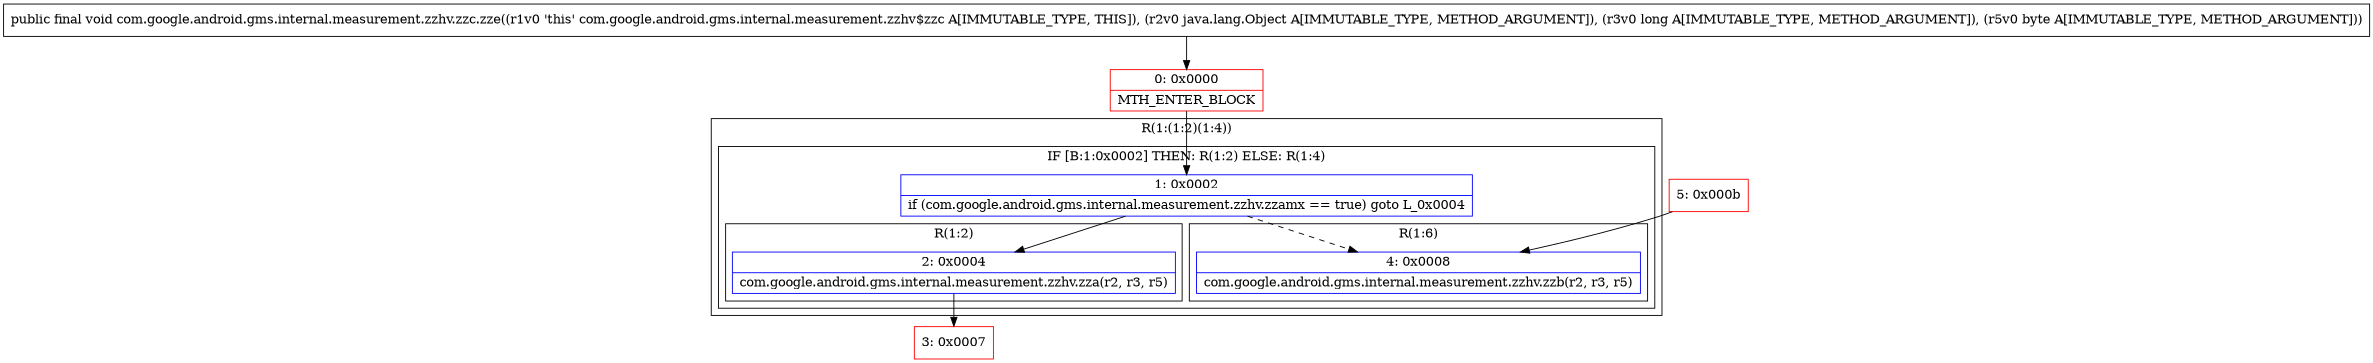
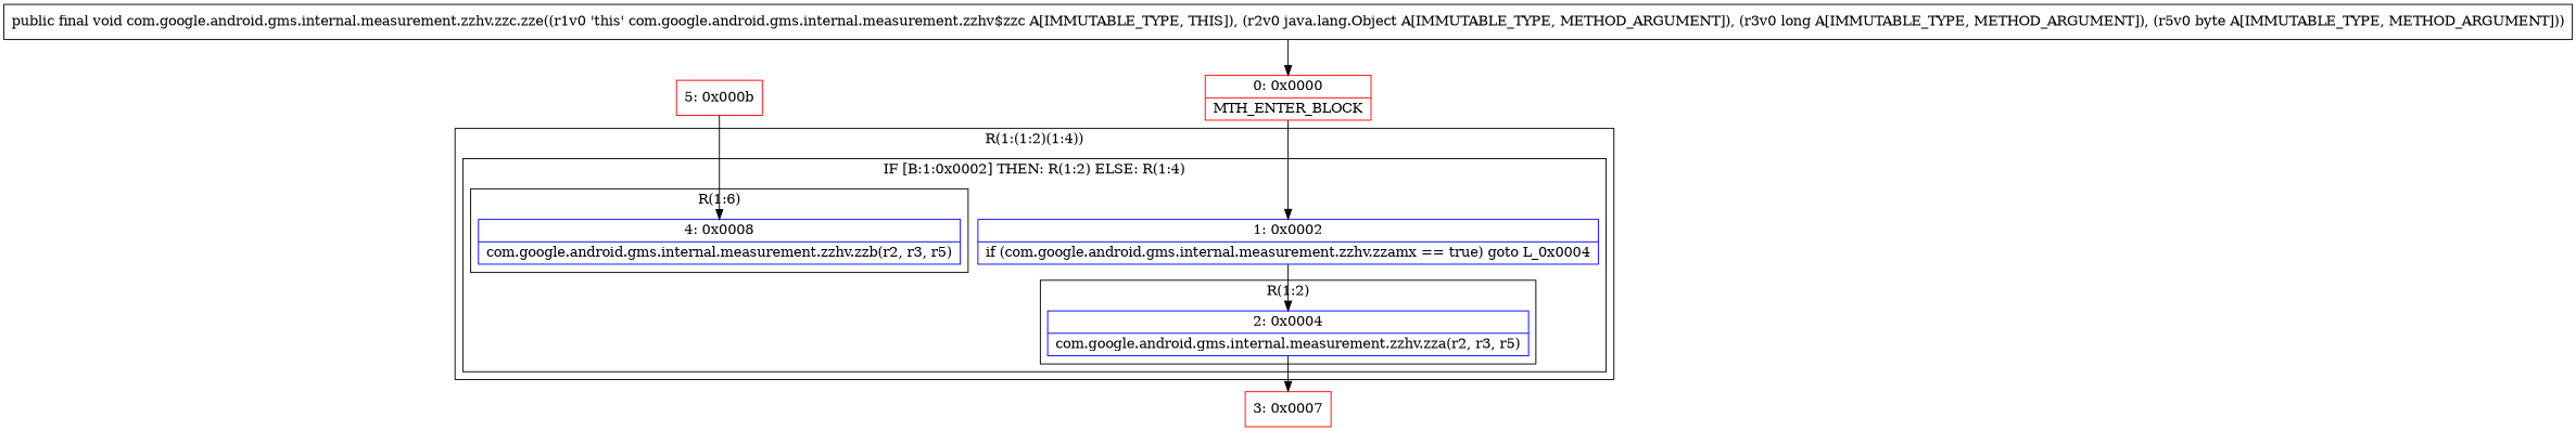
  digraph {
    node [color=blue shape=record]
    n1 [label="{2\:\ 0x0004|com.google.android.gms.internal.measurement.zzhv.zza(r2, r3, r5)\l}"]
    n2 [label="{4\:\ 0x0008|com.google.android.gms.internal.measurement.zzhv.zzb(r2, r3, r5)\l}"]
    n3 [label="{1\:\ 0x0002|if (com.google.android.gms.internal.measurement.zzhv.zzamx == true) goto L_0x0004\l}"]
    n4 [color=red label="{3\:\ 0x0007}"]
    n5 [color=red label="{5\:\ 0x000b}"]
    n6 [color=red label="{0\:\ 0x0000|MTH_ENTER_BLOCK\l}"]
    n7 [label="{public final void com.google.android.gms.internal.measurement.zzhv.zzc.zze((r1v0 'this' com.google.android.gms.internal.measurement.zzhv$zzc A[IMMUTABLE_TYPE, THIS]), (r2v0 java.lang.Object A[IMMUTABLE_TYPE, METHOD_ARGUMENT]), (r3v0 long A[IMMUTABLE_TYPE, METHOD_ARGUMENT]), (r5v0 byte A[IMMUTABLE_TYPE, METHOD_ARGUMENT])) }" color=""]
    subgraph cluster_1 {
      label="R(1:(1:2)(1:4))"
      subgraph cluster_2 {
        label="IF [B:1:0x0002] THEN: R(1:2) ELSE: R(1:4)"
        n3
        subgraph cluster_3 {
          label="R(1:2)"
          n1
        }
        subgraph cluster_4 {
          label="R(1:6)"
          n2
        }
      }
    }
    n1 -> n4
    n3 -> n1
-   n3 -> n2 [style=dashed]
    n5 -> n2
    n6 -> n3
    n7 -> n6
  }
